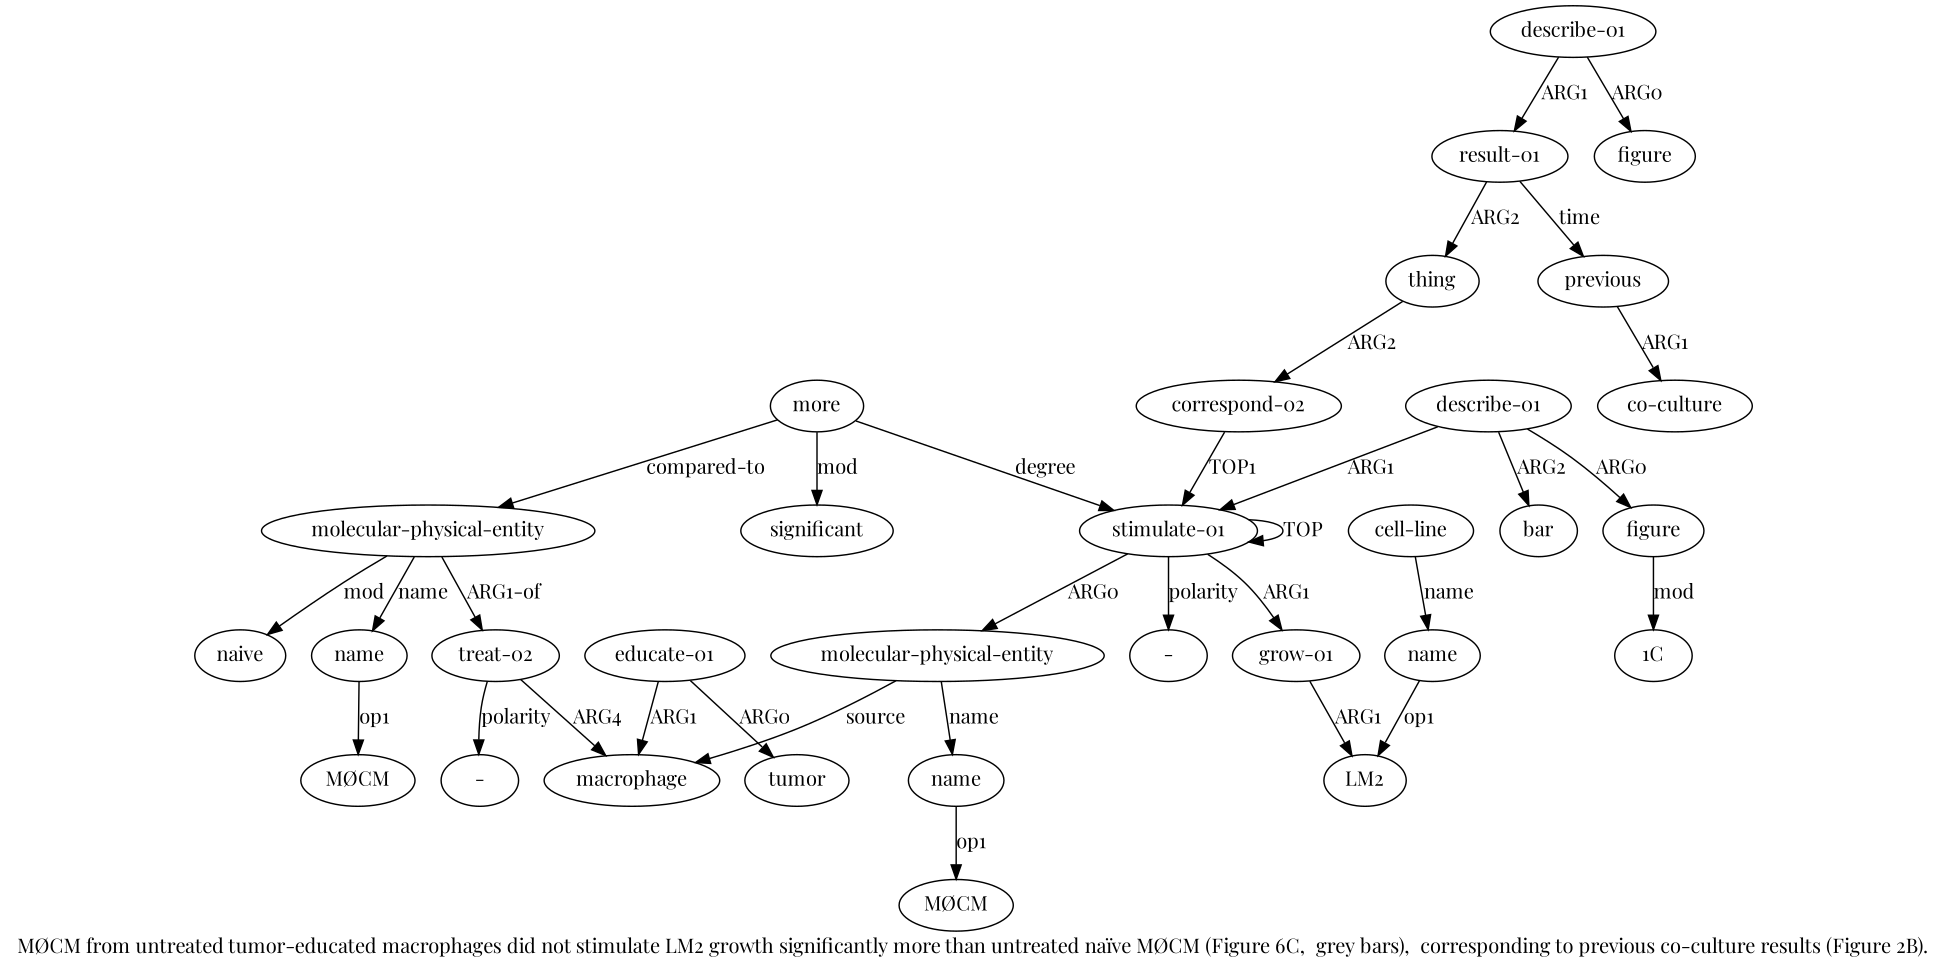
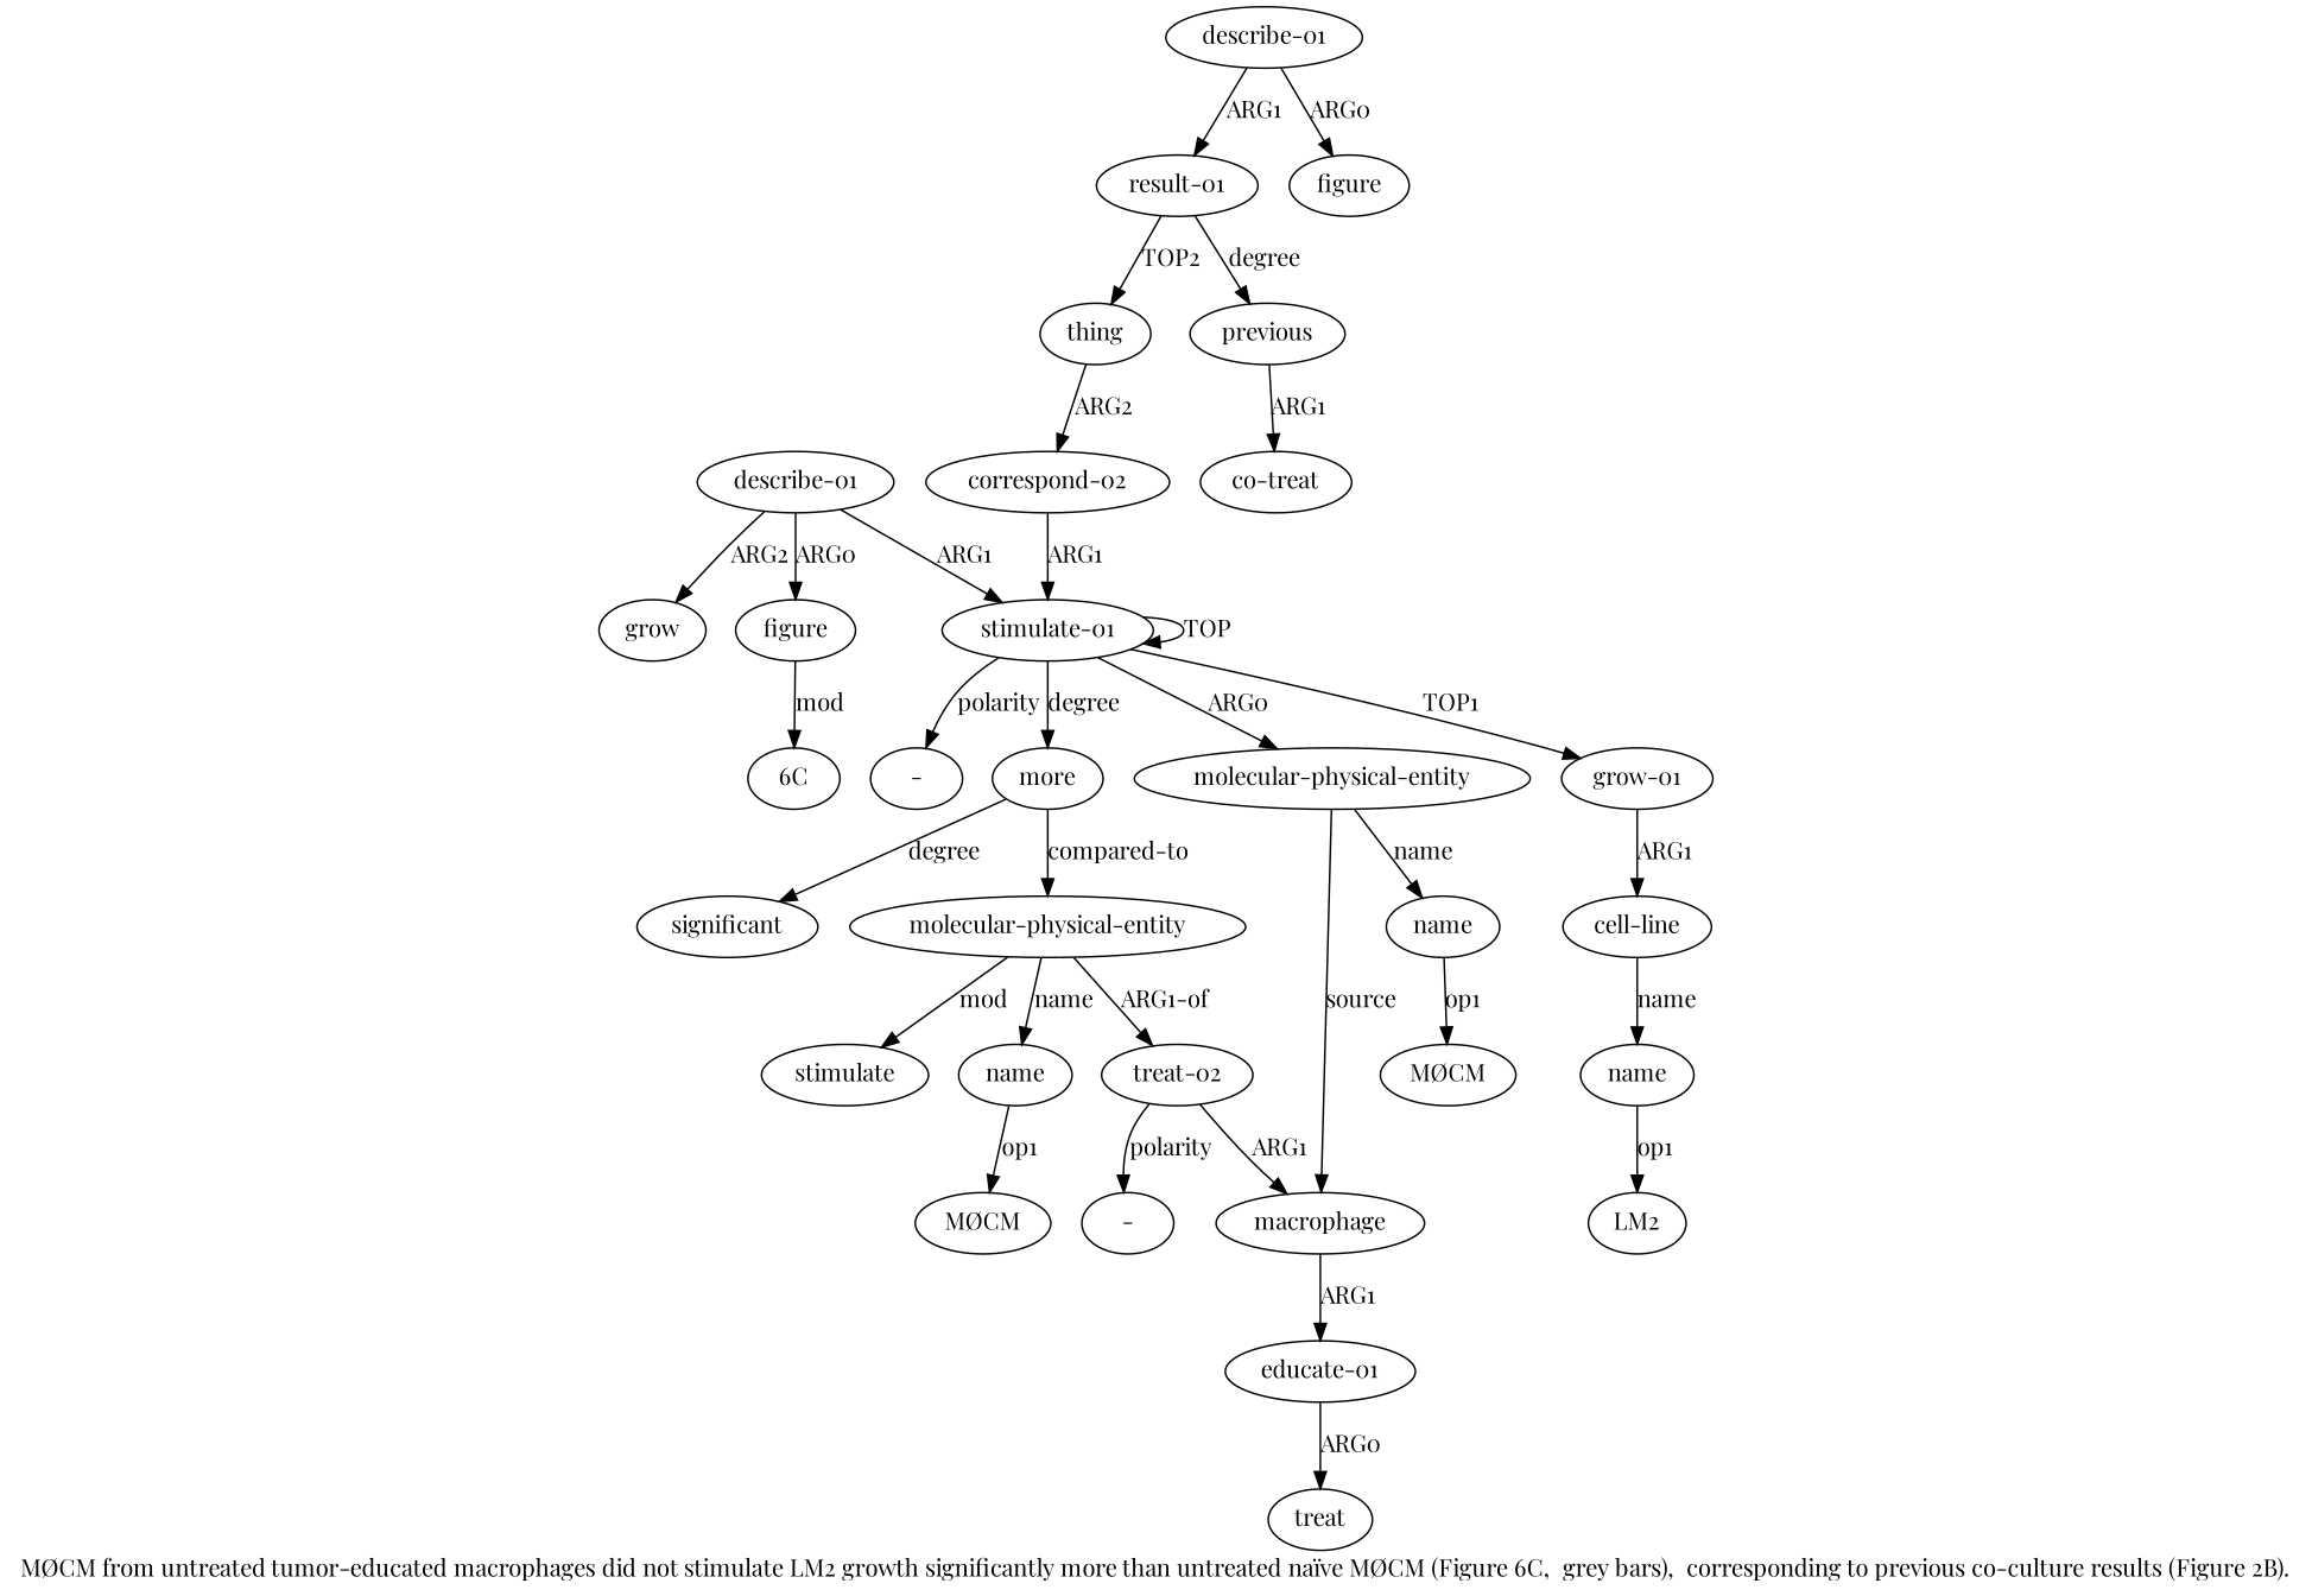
  digraph {
    fontname="Playfair Display"
    label="MØCM from untreated tumor-educated macrophages did not stimulate LM2 growth significantly more than untreated naïve MØCM (Figure 6C,  grey bars),  corresponding to previous co-culture results (Figure 2B)."
    node [color=black fontname="Playfair Display" gold_ind=-1 gold_label=name test_ind=-1 test_label=name]
    edge [color=black fontname="Playfair Display" gold_label=ARG1 test_label=ARG1]
    n1 [gold_ind=20 gold_label=thing label=thing test_ind=20 test_label=thing]
    n2 [gold_ind=19 gold_label="correspond-02" label="correspond-02" test_ind=19 test_label="correspond-02"]
    n3 [gold_ind=21 gold_label="result-01" label="result-01" test_ind=21 test_label="result-01"]
    n4 [gold_ind=23 gold_label=previous label=previous test_ind=23 test_label=previous]
-   n5 [gold_ind=22 gold_label="co-culture" label="co-culture" test_ind=22 test_label="co-culture"]
+   n5 [gold_ind=22 gold_label="co-culture" label="co-treat" test_ind=22 test_label="co-culture"]
    n6 [gold_ind=24 gold_label="describe-01" label="describe-01" test_ind=24 test_label="describe-01"]
    n7 [gold_ind=25 gold_label=figure label=figure test_ind=25 test_label=figure]
-   n8 [gold_label="6C" label="1C" test_label="6C"]
+   n8 [gold_label="6C" label="6C" test_label="6C"]
    n9 [gold_label="-" label="-" test_label="-"]
    n10 [gold_label="-" label="-" test_label="-"]
    n11 [gold_label="MØCM" label="MØCM" test_label="MØCM"]
    n12 [gold_label=LM2 label=LM2 test_label=LM2]
    n13 [gold_ind=15 gold_label="describe-01" label="describe-01" test_ind=15 test_label="describe-01"]
-   n14 [gold_ind=17 gold_label=bar label=bar test_ind=17 test_label=bar]
+   n14 [gold_ind=17 gold_label=bar label=grow test_ind=17 test_label=bar]
    n15 [gold_ind=16 gold_label=figure label=figure test_ind=16 test_label=figure]
    n16 [gold_ind=0 gold_label="stimulate-01" label="stimulate-01" test_ind=0 test_label="stimulate-01"]
    n17 [gold_ind=10 gold_label=more label=more test_ind=10 test_label=more]
    n18 [gold_ind=1 gold_label="molecular-physical-entity" label="molecular-physical-entity" test_ind=1 test_label="molecular-physical-entity"]
    n19 [gold_ind=7 gold_label="grow-01" label="grow-01" test_ind=7 test_label="grow-01"]
    n20 [gold_ind=11 gold_label=significant label=significant test_ind=11 test_label=significant]
    n21 [gold_ind=12 gold_label="molecular-physical-entity" label="molecular-physical-entity" test_ind=12 test_label="molecular-physical-entity"]
    n22 [gold_ind=3 gold_label=macrophage label=macrophage test_ind=3 test_label=macrophage]
    n23 [gold_ind=2 label=name test_ind=2]
    n24 [gold_ind=8 gold_label="cell-line" label="cell-line" test_ind=8 test_label="cell-line"]
-   n25 [gold_ind=14 gold_label=naive label=naive test_ind=14 test_label=naive]
+   n25 [gold_ind=14 gold_label=naive label=stimulate test_ind=14 test_label=naive]
    n26 [gold_ind=13 label=name test_ind=13]
    n27 [gold_ind=4 gold_label="treat-04" label="treat-02" test_ind=4 test_label="treat-04"]
    n28 [gold_label="MØCM" label="MØCM" test_label="MØCM"]
    n29 [gold_ind=9 label=name test_ind=9]
    n30 [gold_ind=5 gold_label="educate-01" label="educate-01" test_ind=5 test_label="educate-01"]
-   n31 [gold_ind=6 gold_label=tumor label=tumor test_ind=6 test_label=tumor]
+   n31 [gold_ind=6 gold_label=tumor label=treat test_ind=6 test_label=tumor]
    n1 -> n2 [gold_label=ARG2 label=ARG2 test_label=ARG2]
-   n2 -> n16 [label=TOP1]
-   n3 -> n1 [gold_label=ARG2 label=ARG2 test_label=ARG2]
-   n3 -> n4 [gold_label=time label=time test_label=time]
+   n2 -> n16 [label=ARG1]
+   n3 -> n1 [gold_label=ARG2 label=TOP2 test_label=ARG2]
+   n3 -> n4 [gold_label=time label=degree test_label=time]
    n4 -> n5 [label=ARG1]
    n6 -> n3 [label=ARG1]
    n6 -> n7 [gold_label=ARG0 label=ARG0 test_label=ARG0]
    n13 -> n14 [gold_label=ARG2 label=ARG2 test_label=ARG2]
    n13 -> n15 [gold_label=ARG0 label=ARG0 test_label=ARG0]
    n13 -> n16 [label=ARG1]
    n15 -> n8 [gold_label=mod label=mod test_label=mod]
    n16 -> n9 [gold_label=polarity label=polarity test_label=polarity]
    n16 -> n16 [gold_label=TOP label=TOP test_label=TOP]
-   n17 -> n16 [gold_label=degree label=degree test_label=degree]
+   n16 -> n17 [gold_label=degree label=degree test_label=degree]
    n16 -> n18 [gold_label=ARG0 label=ARG0 test_label=ARG0]
-   n16 -> n19 [label=ARG1]
-   n17 -> n20 [gold_label=mod label=mod test_label=mod]
+   n16 -> n19 [label=TOP1]
+   n17 -> n20 [gold_label=mod label=degree test_label=mod]
    n17 -> n21 [gold_label="compared-to" label="compared-to" test_label="compared-to"]
    n18 -> n22 [gold_label=source label=source test_label=source]
    n18 -> n23 [gold_label=name label=name test_label=name]
-   n19 -> n12 [label=ARG1]
+   n19 -> n24 [label=ARG1]
    n21 -> n25 [gold_label=mod label=mod test_label=mod]
    n21 -> n26 [gold_label=name label=name test_label=name]
    n21 -> n27 [gold_label="ARG1-of" label="ARG1-of" test_label="ARG1-of"]
    n23 -> n11 [gold_label=op1 label=op1 test_label=op1]
    n24 -> n29 [gold_label=name label=name test_label=name]
    n26 -> n28 [gold_label=op1 label=op1 test_label=op1]
    n27 -> n10 [gold_label=polarity label=polarity test_label=polarity]
-   n27 -> n22 [label=ARG4]
+   n27 -> n22 [label=ARG1]
    n29 -> n12 [gold_label=op1 label=op1 test_label=op1]
-   n30 -> n22 [label=ARG1]
+   n22 -> n30 [label=ARG1]
    n30 -> n31 [gold_label=ARG0 label=ARG0 test_label=ARG0]
  }
